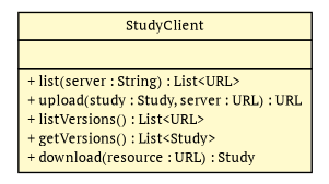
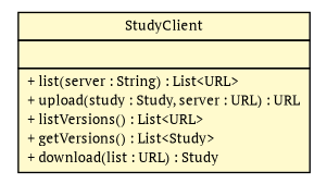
  digraph {
    fontname="PT Serif"
-   n1 [fontcolor=black fontname="PT Serif" fontsize=10.0 label=<<table border="0" cellborder="1" cellspacing="0" cellpadding="2" port="p" bgcolor="lemonChiffon" href="./StudyClient.html"> 		<tr><td><table border="0" cellspacing="0" cellpadding="1"> 			<tr><td> StudyClient </td></tr> 		</table></td></tr> 		<tr><td><table border="0" cellspacing="0" cellpadding="1"> 			<tr><td align="left">  </td></tr> 		</table></td></tr> 		<tr><td><table border="0" cellspacing="0" cellpadding="1"> 			<tr><td align="left"> + list(server : String) : List&lt;URL&gt; </td></tr> 			<tr><td align="left"> + upload(study : Study, server : URL) : URL </td></tr> 			<tr><td align="left"> + listVersions() : List&lt;URL&gt; </td></tr> 			<tr><td align="left"> + getVersions() : List&lt;Study&gt; </td></tr> 			<tr><td align="left"> + download(resource : URL) : Study </td></tr> 		</table></td></tr> 		</table>> shape=plaintext]
+   n1 [fontcolor=black fontname="PT Serif" fontsize=10.0 label=<<table border="0" cellborder="1" cellspacing="0" cellpadding="2" port="p" bgcolor="lemonChiffon" href="./StudyClient.html"> 		<tr><td><table border="0" cellspacing="0" cellpadding="1"> 			<tr><td> StudyClient </td></tr> 		</table></td></tr> 		<tr><td><table border="0" cellspacing="0" cellpadding="1"> 			<tr><td align="left">  </td></tr> 		</table></td></tr> 		<tr><td><table border="0" cellspacing="0" cellpadding="1"> 			<tr><td align="left"> + list(server : String) : List&lt;URL&gt; </td></tr> 			<tr><td align="left"> + upload(study : Study, server : URL) : URL </td></tr> 			<tr><td align="left"> + listVersions() : List&lt;URL&gt; </td></tr> 			<tr><td align="left"> + getVersions() : List&lt;Study&gt; </td></tr> 			<tr><td align="left"> + download(list : URL) : Study </td></tr> 		</table></td></tr> 		</table>> shape=plaintext]
  }
